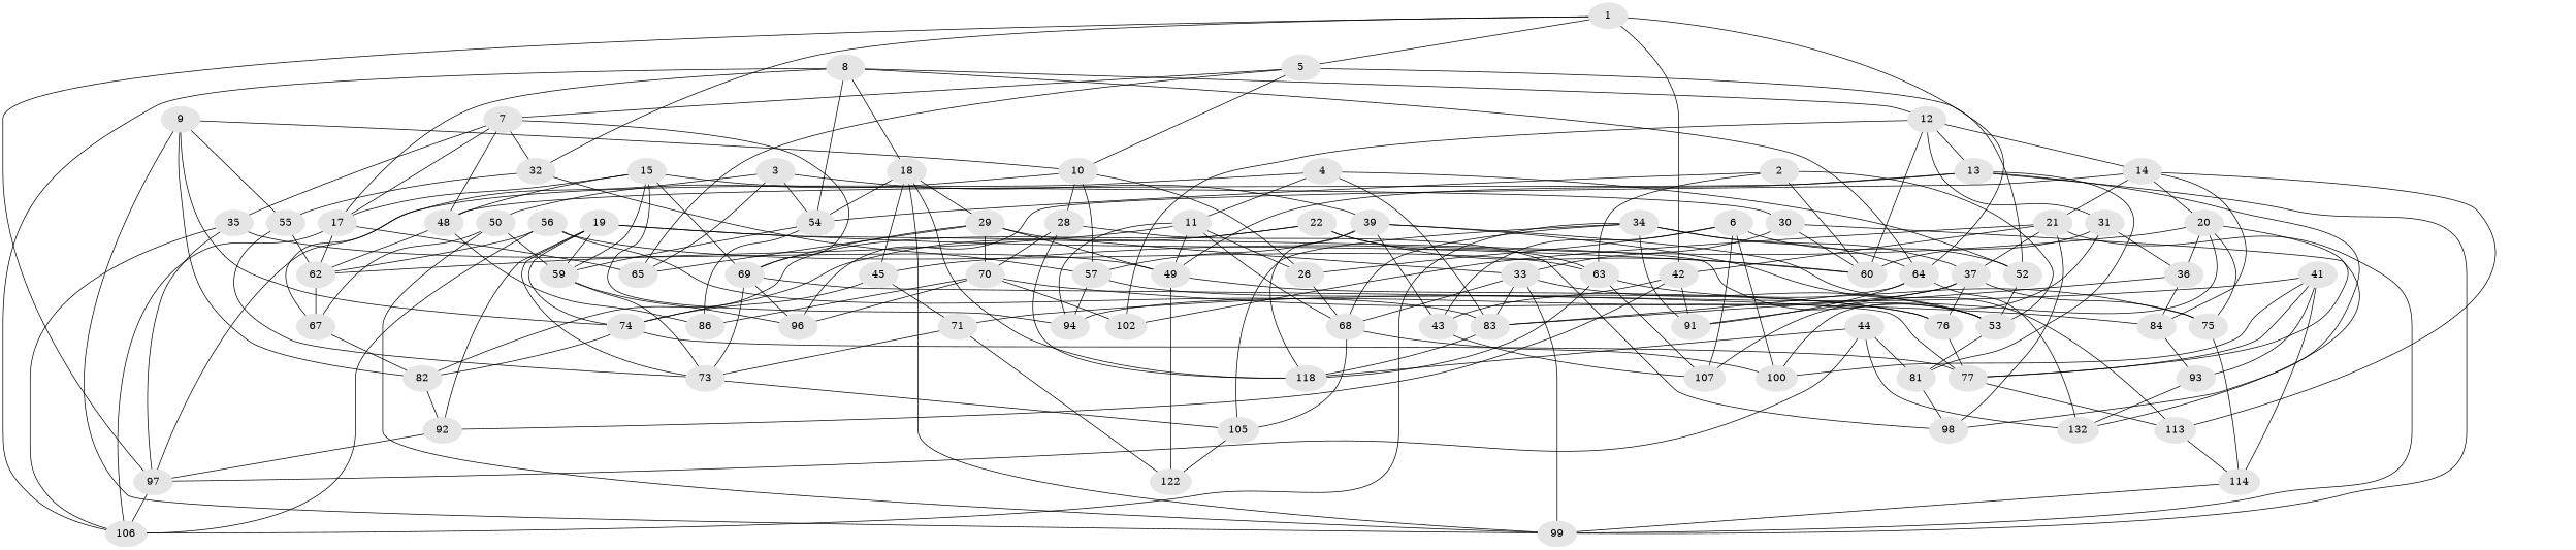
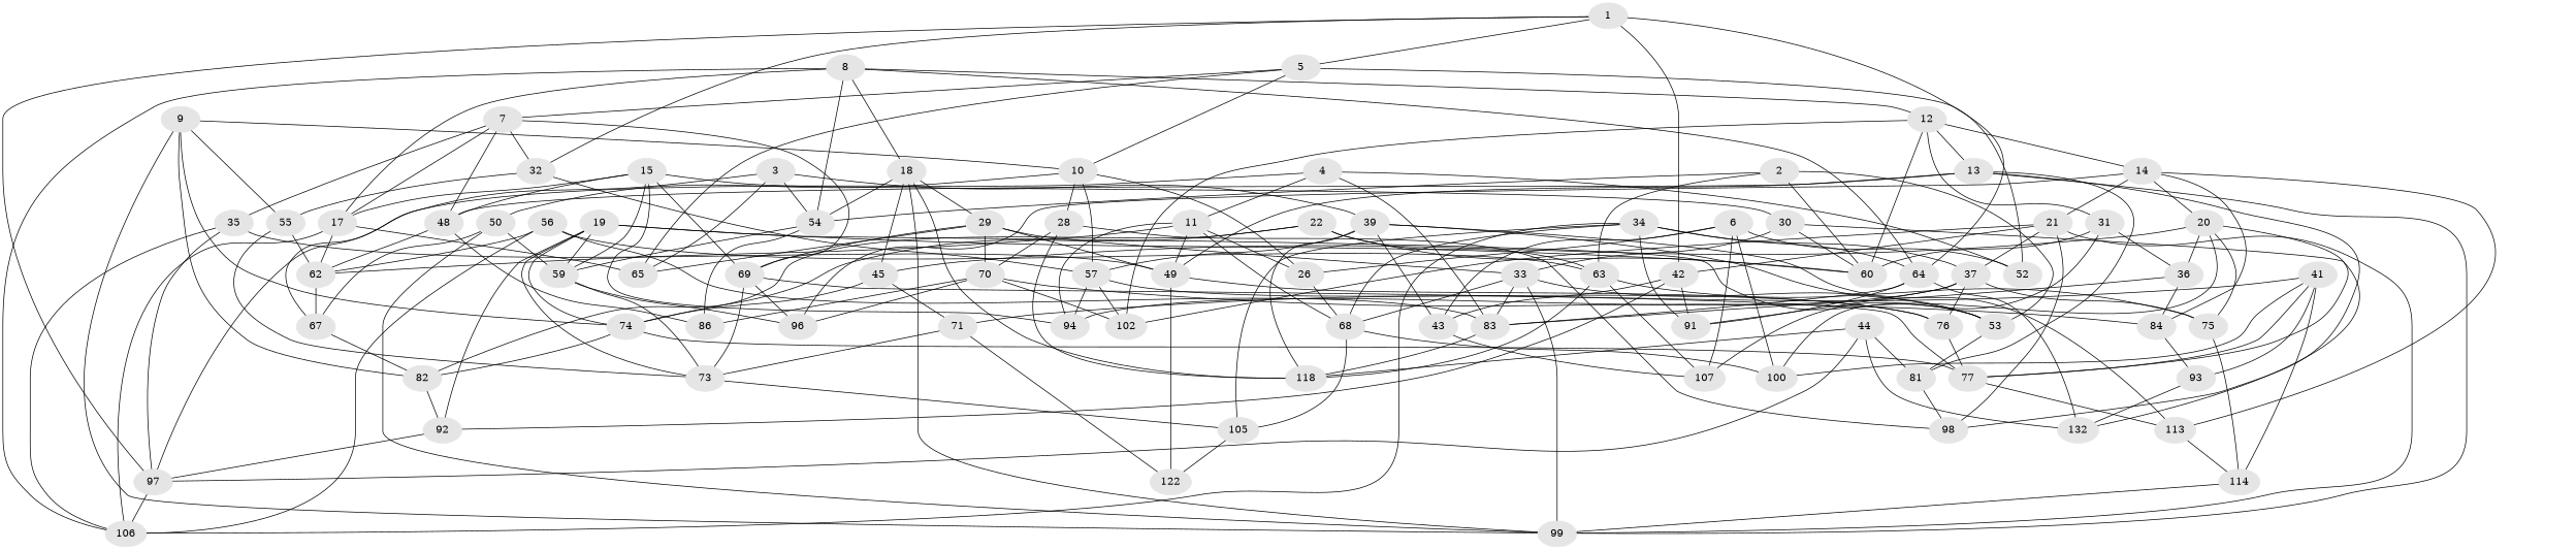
  graph {
    node [color=gray90 style=filled]
    1 [super="+27"]
    5 [super="+87"]
    32
    42 [super="+104"]
    64 [super="+123"]
    97 [super="+130"]
    65
    52 [super="+89"]
    7 [super="+116"]
    10 [super="+119"]
    55
    57 [super="+66"]
    43
    92
    91
    83 [super="+126"]
    132
    106 [super="+117"]
    53 [super="+72"]
    81
    2
    54 [super="+88"]
    60 [super="+79"]
    63 [super="+109"]
    59 [super="+101"]
    86
    107
    118 [super="+124"]
    75
    39 [super="+61"]
    113
    3
    67
    82 [super="+128"]
    11 [super="+38"]
    26
    49 [super="+80"]
    62 [super="+131"]
    68 [super="+95"]
    94
    4
    17 [super="+23"]
    35
    48 [super="+111"]
    69 [super="+127"]
    28
    50
    6 [super="+103"]
    100
    96
    73 [super="+125"]
    77 [super="+110"]
    8 [super="+24"]
    12 [super="+58"]
    18 [super="+78"]
    13 [super="+46"]
    14 [super="+115"]
    31
    102
    99 [super="+133"]
    29 [super="+121"]
    45
    9 [super="+16"]
    74 [super="+108"]
    98
    70 [super="+90"]
    76
    122
    105
    20 [super="+25"]
    21 [super="+51"]
    84
    36
    37 [super="+40"]
    93
    114
    15 [super="+112"]
    30
    33 [super="+85"]
    71
    19 [super="+47"]
    22
    34 [super="+120"]
    41 [super="+129"]
    44
    56
    1 -- 5
    1 -- 32
    1 -- 42 [weight=2]
    1 -- 64
    1 -- 97
    5 -- 65
    5 -- 52 [weight=2]
    5 -- 7
    5 -- 10
    32 -- 55
    32 -- 57
    42 -- 43
    42 -- 92
    42 -- 91
    64 -- 91
    64 -- 83
    64 -- 132
    97 -- 106
-   52 -- 53
    7 -- 32
    7 -- 17
    7 -- 35
    7 -- 48
    7 -- 69
    10 -- 57
    10 -- 26
    10 -- 28
    10 -- 50
    55 -- 62
    55 -- 73
    57 -- 94
+   57 -- 102
    57 -- 76
    43 -- 107
    92 -- 97
    83 -- 118
    53 -- 81
    81 -- 98
    2 -- 53
    2 -- 54
    2 -- 60
    2 -- 63
    54 -- 59
    54 -- 86
    63 -- 107
    63 -- 118
    63 -- 75
    59 -- 96
    59 -- 73
    75 -- 114
    39 -- 57
    39 -- 43
    39 -- 53
    39 -- 118
    39 -- 113
    113 -- 114
    3 -- 65
    3 -- 54
    3 -- 39
    3 -- 67
    67 -- 82
    82 -- 92
    11 -- 26
    11 -- 49
    11 -- 62
    11 -- 68
    11 -- 94
    26 -- 68
    49 -- 76
    49 -- 122
    62 -- 67
    68 -- 100
    68 -- 105
    4 -- 97
    4 -- 52
    4 -- 83
    4 -- 11
    17 -- 65
    17 -- 106
    17 -- 62
    35 -- 97
    35 -- 106
    35 -- 49
    48 -- 86 [weight=2]
    48 -- 62
    69 -- 96
    69 -- 73
    69 -- 77
    28 -- 118
    28 -- 98
    28 -- 70
    50 -- 59
    50 -- 67
    50 -- 99
    6 -- 52 [weight=2]
    6 -- 43
    6 -- 107
    6 -- 26
    6 -- 100
    73 -- 105
    77 -- 113
    8 -- 64
    8 -- 106
    8 -- 54
    8 -- 17
    8 -- 12
    8 -- 18
    12 -- 60
    12 -- 13
    12 -- 14
    12 -- 31
    12 -- 102
    18 -- 54
    18 -- 118
    18 -- 99
    18 -- 29
    18 -- 45
    13 -- 81
    13 -- 49
    13 -- 48
    13 -- 99
    13 -- 98
    14 -- 113
    14 -- 96
    14 -- 20
    14 -- 21
    14 -- 84
    31 -- 60
    31 -- 107
    31 -- 36
    29 -- 65
    29 -- 49
    29 -- 69
    29 -- 70
    29 -- 33
    45 -- 74
    45 -- 71
    9 -- 10
    9 -- 55
    9 -- 82 [weight=2]
    9 -- 99
    9 -- 74
    74 -- 82
    74 -- 77
    70 -- 86
    70 -- 96
    70 -- 102
    70 -- 84
    76 -- 77
    105 -- 122
    20 -- 75
    20 -- 100
    20 -- 77
    20 -- 45
    20 -- 36
    21 -- 42
    21 -- 102
    21 -- 99
    21 -- 98
    21 -- 37
    84 -- 93
    36 -- 83
    36 -- 84
    37 -- 91
    37 -- 75
    37 -- 94
    37 -- 76
    93 -- 132
    114 -- 99
    15 -- 59
    15 -- 94
    15 -- 17
    15 -- 48
    15 -- 69
    15 -- 30
    30 -- 132
    30 -- 60
    30 -- 33
    33 -- 83
    33 -- 53
    33 -- 68
    33 -- 99
    71 -- 73
    71 -- 122
    19 -- 92
    19 -- 53
    19 -- 60
    19 -- 59
    19 -- 73
    19 -- 74
    22 -- 60
    22 -- 63
    22 -- 82
    22 -- 74
    34 -- 64
    34 -- 91
    34 -- 106
    34 -- 68
    34 -- 105
    34 -- 37
    41 -- 100
    41 -- 77
    41 -- 93 [weight=2]
    41 -- 114
    41 -- 71
    44 -- 97
    44 -- 132
    44 -- 81
    44 -- 118
    56 -- 83
    56 -- 106
    56 -- 63
    56 -- 62
  }
